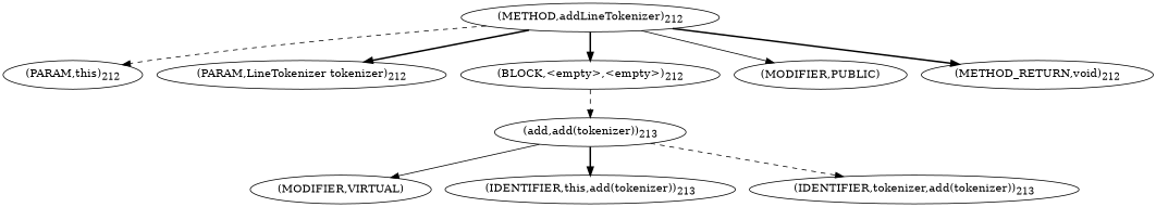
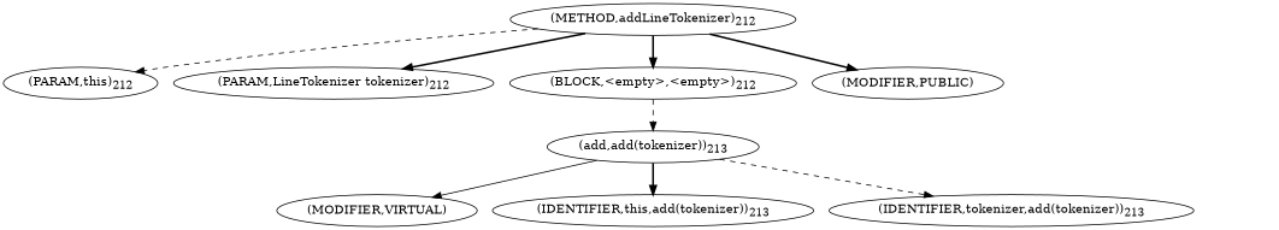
  digraph {
    edge [style=bold]
    n1 [label=<(METHOD,addLineTokenizer)<SUB>212</SUB>>]
    n2 [label=<(PARAM,this)<SUB>212</SUB>>]
    n3 [label=<(PARAM,LineTokenizer tokenizer)<SUB>212</SUB>>]
    n4 [label=<(BLOCK,&lt;empty&gt;,&lt;empty&gt;)<SUB>212</SUB>>]
    n5 [label=<(MODIFIER,PUBLIC)>]
-   n6 [label=<(METHOD_RETURN,void)<SUB>212</SUB>>]
    n7 [label=<(add,add(tokenizer))<SUB>213</SUB>>]
    n8 [label=<(MODIFIER,VIRTUAL)>]
    n9 [label=<(IDENTIFIER,this,add(tokenizer))<SUB>213</SUB>>]
    n10 [label=<(IDENTIFIER,tokenizer,add(tokenizer))<SUB>213</SUB>>]
    n1 -> n2 [style=dashed]
    n1 -> n3
    n1 -> n4
-   n1 -> n5 [style=solid]
-   n1 -> n6
+   n1 -> n5
    n4 -> n7 [style=dashed]
    n7 -> n8 [style=solid]
    n7 -> n9
    n7 -> n10 [style=dashed]
  }
